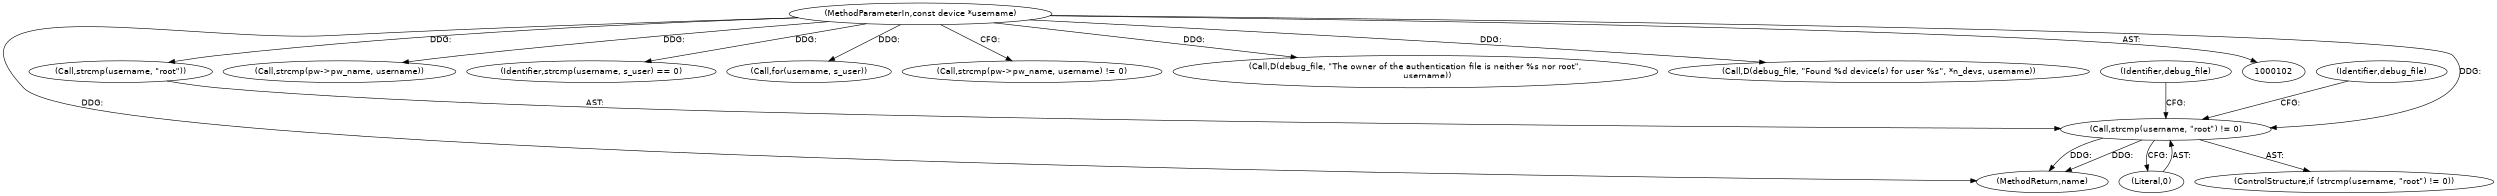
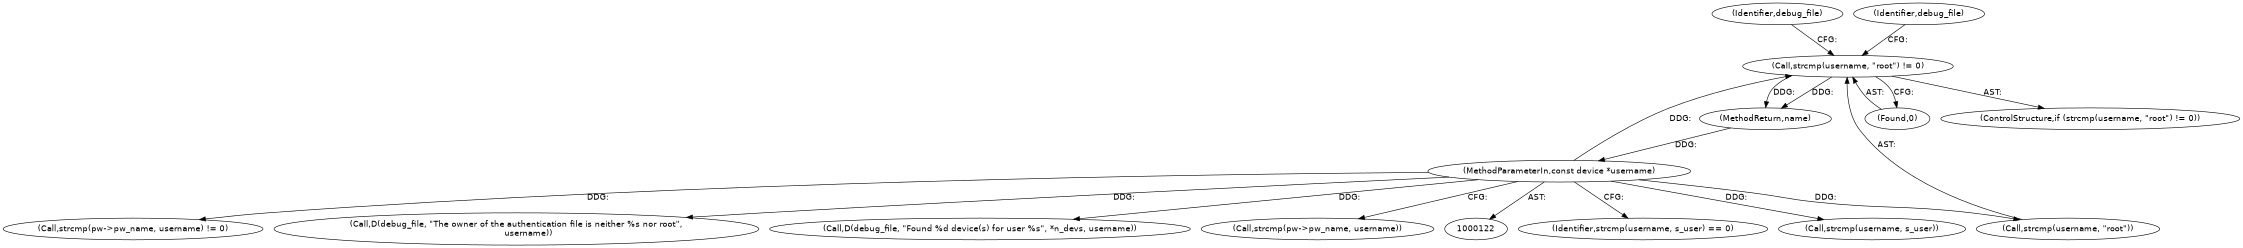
  digraph {
    fontname="DejaVu Sans"
    node [fontname="DejaVu Sans"]
    edge [fontname="DejaVu Sans"]
    n1 [label="(Call,strcmp(username, \"root\") != 0)"]
    n2 [label="(MethodReturn,name)"]
-   n3 [label="(Literal,0)"]
+   n3 [label="(Found,0)"]
    n4 [label="(ControlStructure,if (strcmp(username, \"root\") != 0))"]
    n5 [label="(MethodParameterIn,const device *username)"]
    n6 [label="(Call,strcmp(pw->pw_name, username))"]
    n7 [label="(Identifier,strcmp(username, s_user) == 0)"]
-   n8 [label="(Call,for(username, s_user))"]
+   n8 [label="(Call,strcmp(username, s_user))"]
    n9 [label="(Call,strcmp(pw->pw_name, username) != 0)"]
    n10 [label="(Call,D(debug_file, \"The owner of the authentication file is neither %s nor root\",\n         username))"]
    n11 [label="(Call,D(debug_file, \"Found %d device(s) for user %s\", *n_devs, username))"]
    n12 [label="(Call,strcmp(username, \"root\"))"]
-   1000102
+   1000102 [label=1000122]
    n14 [label="(Identifier,debug_file)"]
    n15 [label="(Identifier,debug_file)"]
    n1 -> n2 [label="DDG: "]
    n1 -> n2 [label="DDG: "]
    n1 -> n3 [label="CFG: "]
    n1 -> n4 [label="AST: "]
    n3 -> n1 [label="AST: "]
    n5 -> n1 [label="DDG: "]
-   n5 -> n2 [label="DDG: "]
-   n5 -> n6 [label="DDG: "]
-   n5 -> n7 [label="DDG: "]
+   n2 -> n5 [label="DDG: "]
+   n5 -> n6 [label="CFG: "]
+   n5 -> n7 [label="CFG: "]
    n5 -> n8 [label="DDG: "]
-   n5 -> n9 [label="CFG: "]
+   n5 -> n9 [label="DDG: "]
    n5 -> n10 [label="DDG: "]
    n5 -> n11 [label="DDG: "]
    n5 -> n12 [label="DDG: "]
    n5 -> 1000102 [label="AST: "]
    n12 -> n1 [label="AST: "]
    n14 -> n1 [label="CFG: "]
    n15 -> n1 [label="CFG: "]
  }
